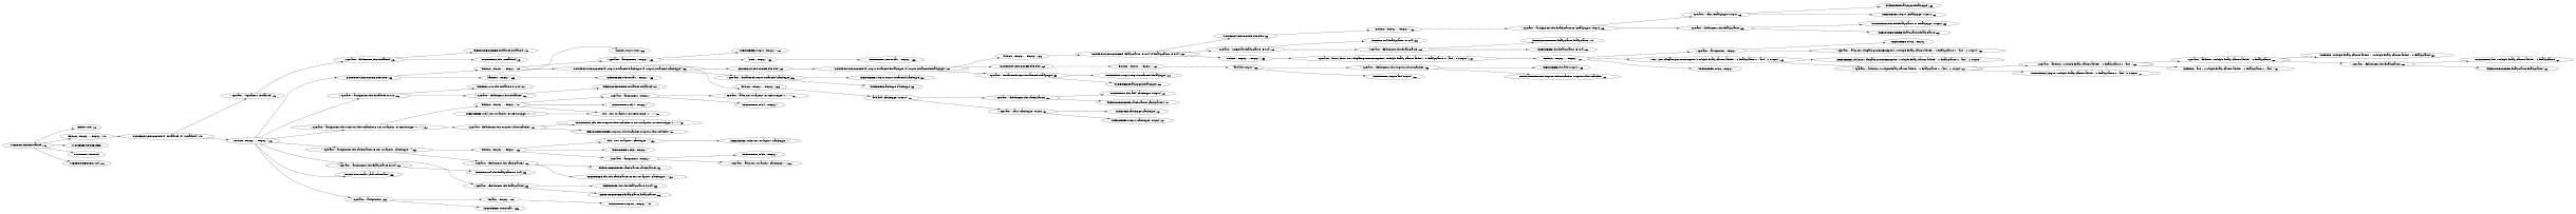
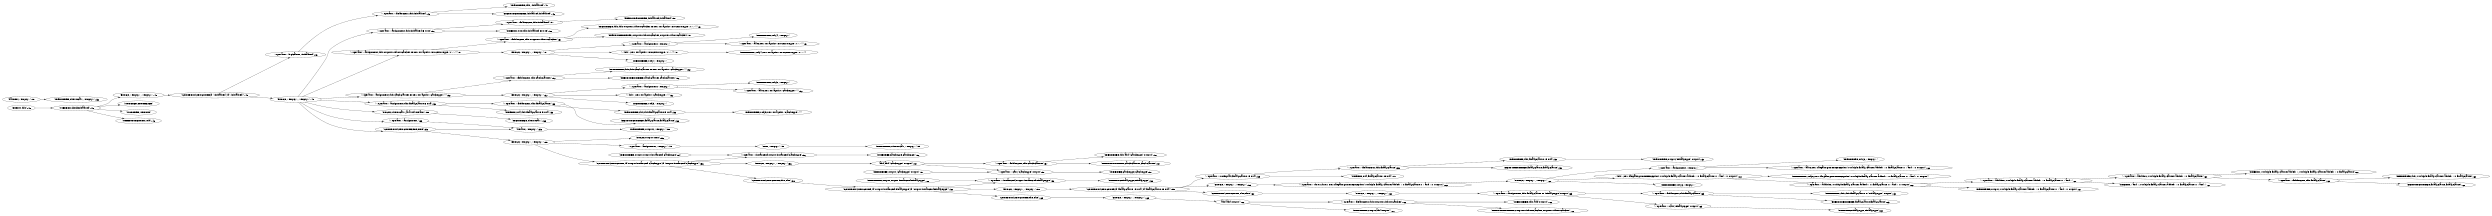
  digraph {
    rankdir=LR
    n1 [label=<(METHOD,checkInitialized)<SUB>148</SUB>>]
    n2 [label=<(PARAM,this)<SUB>148</SUB>>]
    n3 [label=<(BLOCK,&lt;empty&gt;,&lt;empty&gt;)<SUB>148</SUB>>]
    n4 [label=<(MODIFIER,PROTECTED)>]
    n5 [label=<(MODIFIER,VIRTUAL)>]
    n6 [label=<(METHOD_RETURN,void)<SUB>148</SUB>>]
    n7 [label=<(CONTROL_STRUCTURE,if (!initialized),if (!initialized))<SUB>149</SUB>>]
    n8 [label=<(&lt;operator&gt;.logicalNot,!initialized)<SUB>149</SUB>>]
    n9 [label=<(BLOCK,&lt;empty&gt;,&lt;empty&gt;)<SUB>149</SUB>>]
    n10 [label=<(&lt;operator&gt;.fieldAccess,this.initialized)<SUB>149</SUB>>]
    n11 [label=<(&lt;operator&gt;.assignment,this.initialized = true)<SUB>150</SUB>>]
    n12 [label=<(&lt;operator&gt;.assignment,this.outputsWithoutCatches = new ArrayList&lt;ProcessorType&lt;?&gt;&gt;())<SUB>151</SUB>>]
    n13 [label=<(&lt;operator&gt;.assignment,this.catchClauses = new ArrayList&lt;CatchType&gt;())<SUB>152</SUB>>]
    n14 [label=<(&lt;operator&gt;.assignment,this.finallyClause = null)<SUB>153</SUB>>]
    n15 [label=<(LOCAL,$iterLocal1: java.util.Iterator)<SUB>155</SUB>>]
    n16 [label=<(&lt;operator&gt;.assignment,)<SUB>155</SUB>>]
    n17 [label=<(CONTROL_STRUCTURE,FOR,FOR)<SUB>155</SUB>>]
    n18 [label=<(IDENTIFIER,this,!initialized)<SUB>149</SUB>>]
    n19 [label=<(FIELD_IDENTIFIER,initialized,initialized)<SUB>149</SUB>>]
    n20 [label=<(&lt;operator&gt;.fieldAccess,this.initialized)<SUB>150</SUB>>]
    n21 [label=<(LITERAL,true,this.initialized = true)<SUB>150</SUB>>]
    n22 [label=<(&lt;operator&gt;.fieldAccess,this.outputsWithoutCatches)<SUB>151</SUB>>]
    n23 [label=<(BLOCK,&lt;empty&gt;,&lt;empty&gt;)<SUB>151</SUB>>]
    n24 [label=<(&lt;operator&gt;.fieldAccess,this.catchClauses)<SUB>152</SUB>>]
    n25 [label=<(BLOCK,&lt;empty&gt;,&lt;empty&gt;)<SUB>152</SUB>>]
    n26 [label=<(&lt;operator&gt;.fieldAccess,this.finallyClause)<SUB>153</SUB>>]
    n27 [label=<(LITERAL,null,this.finallyClause = null)<SUB>153</SUB>>]
    n28 [label=<(IDENTIFIER,$iterLocal1,)<SUB>155</SUB>>]
    n29 [label=<(iterator,&lt;empty&gt;)<SUB>155</SUB>>]
    n30 [label=<(hasNext,&lt;empty&gt;)<SUB>155</SUB>>]
    n31 [label=<(BLOCK,&lt;empty&gt;,&lt;empty&gt;)<SUB>155</SUB>>]
    n32 [label=<(FIELD_IDENTIFIER,initialized,initialized)<SUB>150</SUB>>]
    n33 [label=<(IDENTIFIER,this,this.outputsWithoutCatches = new ArrayList&lt;ProcessorType&lt;?&gt;&gt;())<SUB>151</SUB>>]
    n34 [label=<(FIELD_IDENTIFIER,outputsWithoutCatches,outputsWithoutCatches)<SUB>151</SUB>>]
    n35 [label=<(&lt;operator&gt;.assignment,&lt;empty&gt;)>]
    n36 [label=<(&lt;init&gt;,new ArrayList&lt;ProcessorType&lt;?&gt;&gt;())<SUB>151</SUB>>]
    n37 [label=<(IDENTIFIER,$obj4,&lt;empty&gt;)>]
    n38 [label=<(IDENTIFIER,$obj4,&lt;empty&gt;)>]
    n39 [label=<(&lt;operator&gt;.alloc,new ArrayList&lt;ProcessorType&lt;?&gt;&gt;())<SUB>151</SUB>>]
    n40 [label=<(IDENTIFIER,$obj4,new ArrayList&lt;ProcessorType&lt;?&gt;&gt;())>]
    n41 [label=<(IDENTIFIER,this,this.catchClauses = new ArrayList&lt;CatchType&gt;())<SUB>152</SUB>>]
    n42 [label=<(FIELD_IDENTIFIER,catchClauses,catchClauses)<SUB>152</SUB>>]
    n43 [label=<(&lt;operator&gt;.assignment,&lt;empty&gt;)>]
    n44 [label=<(&lt;init&gt;,new ArrayList&lt;CatchType&gt;())<SUB>152</SUB>>]
    n45 [label=<(IDENTIFIER,$obj5,&lt;empty&gt;)>]
    n46 [label=<(IDENTIFIER,$obj5,&lt;empty&gt;)>]
    n47 [label=<(&lt;operator&gt;.alloc,new ArrayList&lt;CatchType&gt;())<SUB>152</SUB>>]
    n48 [label=<(IDENTIFIER,$obj5,new ArrayList&lt;CatchType&gt;())>]
    n49 [label=<(IDENTIFIER,this,this.finallyClause = null)<SUB>153</SUB>>]
    n50 [label=<(FIELD_IDENTIFIER,finallyClause,finallyClause)<SUB>153</SUB>>]
    n51 [label=<(IDENTIFIER,outputs,&lt;empty&gt;)<SUB>155</SUB>>]
    n52 [label=<(IDENTIFIER,$iterLocal1,&lt;empty&gt;)<SUB>155</SUB>>]
    n53 [label=<(LOCAL,output: ANY)<SUB>155</SUB>>]
    n54 [label=<(&lt;operator&gt;.assignment,&lt;empty&gt;)<SUB>155</SUB>>]
    n55 [label=<(CONTROL_STRUCTURE,if (output instanceof CatchType),if (output instanceof CatchType))<SUB>156</SUB>>]
-   n56 [label=<(IDENTIFIER,output,&lt;empty&gt;)<SUB>155</SUB>>]
    n57 [label=<(next,&lt;empty&gt;)<SUB>155</SUB>>]
    n58 [label=<(&lt;operator&gt;.instanceOf,output instanceof CatchType)<SUB>156</SUB>>]
    n59 [label=<(BLOCK,&lt;empty&gt;,&lt;empty&gt;)<SUB>156</SUB>>]
    n60 [label=<(CONTROL_STRUCTURE,else,else)<SUB>158</SUB>>]
    n61 [label=<(IDENTIFIER,$iterLocal1,&lt;empty&gt;)<SUB>155</SUB>>]
    n62 [label=<(IDENTIFIER,output,output instanceof CatchType)<SUB>154</SUB>>]
    n63 [label=<(TYPE_REF,CatchType,CatchType)<SUB>156</SUB>>]
    n64 [label=<(add,add((CatchType) output))<SUB>157</SUB>>]
    n65 [label=<(CONTROL_STRUCTURE,if (output instanceof FinallyType),if (output instanceof FinallyType))<SUB>158</SUB>>]
    n66 [label=<(&lt;operator&gt;.fieldAccess,this.catchClauses)<SUB>157</SUB>>]
    n67 [label=<(&lt;operator&gt;.cast,(CatchType) output)<SUB>157</SUB>>]
    n68 [label=<(IDENTIFIER,this,add((CatchType) output))<SUB>157</SUB>>]
    n69 [label=<(FIELD_IDENTIFIER,catchClauses,catchClauses)<SUB>157</SUB>>]
    n70 [label=<(TYPE_REF,CatchType,CatchType)<SUB>157</SUB>>]
    n71 [label=<(IDENTIFIER,output,(CatchType) output)<SUB>157</SUB>>]
    n72 [label=<(&lt;operator&gt;.instanceOf,output instanceof FinallyType)<SUB>158</SUB>>]
    n73 [label=<(BLOCK,&lt;empty&gt;,&lt;empty&gt;)<SUB>158</SUB>>]
    n74 [label=<(CONTROL_STRUCTURE,else,else)<SUB>165</SUB>>]
    n75 [label=<(IDENTIFIER,output,output instanceof FinallyType)<SUB>108</SUB>>]
    n76 [label=<(TYPE_REF,FinallyType,FinallyType)<SUB>158</SUB>>]
    n77 [label=<(CONTROL_STRUCTURE,if (finallyClause != null),if (finallyClause != null))<SUB>159</SUB>>]
    n78 [label=<(BLOCK,&lt;empty&gt;,&lt;empty&gt;)<SUB>165</SUB>>]
    n79 [label=<(&lt;operator&gt;.notEquals,finallyClause != null)<SUB>159</SUB>>]
    n80 [label=<(BLOCK,&lt;empty&gt;,&lt;empty&gt;)<SUB>159</SUB>>]
    n81 [label=<(CONTROL_STRUCTURE,else,else)<SUB>162</SUB>>]
    n82 [label=<(&lt;operator&gt;.fieldAccess,this.finallyClause)<SUB>159</SUB>>]
    n83 [label=<(LITERAL,null,finallyClause != null)<SUB>159</SUB>>]
    n84 [label=<(&lt;operator&gt;.throw,throw new IllegalArgumentException(&quot;Multiple finally clauses added: &quot; + finallyClause + &quot; and &quot; + output);)<SUB>160</SUB>>]
    n85 [label=<(BLOCK,&lt;empty&gt;,&lt;empty&gt;)<SUB>162</SUB>>]
    n86 [label=<(IDENTIFIER,this,finallyClause != null)<SUB>159</SUB>>]
    n87 [label=<(FIELD_IDENTIFIER,finallyClause,finallyClause)<SUB>159</SUB>>]
    n88 [label=<(BLOCK,&lt;empty&gt;,&lt;empty&gt;)<SUB>160</SUB>>]
    n89 [label=<(&lt;operator&gt;.assignment,&lt;empty&gt;)>]
    n90 [label=<(&lt;init&gt;,new IllegalArgumentException(&quot;Multiple finally clauses added: &quot; + finallyClause + &quot; and &quot; + output))<SUB>160</SUB>>]
    n91 [label=<(IDENTIFIER,$obj6,&lt;empty&gt;)>]
    n92 [label=<(IDENTIFIER,$obj6,&lt;empty&gt;)>]
    n93 [label=<(&lt;operator&gt;.alloc,new IllegalArgumentException(&quot;Multiple finally clauses added: &quot; + finallyClause + &quot; and &quot; + output))<SUB>160</SUB>>]
    n94 [label=<(IDENTIFIER,$obj6,new IllegalArgumentException(&quot;Multiple finally clauses added: &quot; + finallyClause + &quot; and &quot; + output))>]
    n95 [label=<(&lt;operator&gt;.addition,&quot;Multiple finally clauses added: &quot; + finallyClause + &quot; and &quot; + output)<SUB>160</SUB>>]
    n96 [label=<(&lt;operator&gt;.addition,&quot;Multiple finally clauses added: &quot; + finallyClause + &quot; and &quot;)<SUB>160</SUB>>]
    n97 [label=<(IDENTIFIER,output,&quot;Multiple finally clauses added: &quot; + finallyClause + &quot; and &quot; + output)<SUB>161</SUB>>]
    n98 [label=<(&lt;operator&gt;.addition,&quot;Multiple finally clauses added: &quot; + finallyClause)<SUB>160</SUB>>]
    n99 [label=<(LITERAL,&quot; and &quot;,&quot;Multiple finally clauses added: &quot; + finallyClause + &quot; and &quot;)<SUB>161</SUB>>]
    n100 [label=<(LITERAL,&quot;Multiple finally clauses added: &quot;,&quot;Multiple finally clauses added: &quot; + finallyClause)<SUB>160</SUB>>]
    n101 [label=<(&lt;operator&gt;.fieldAccess,this.finallyClause)<SUB>160</SUB>>]
    n102 [label=<(IDENTIFIER,this,&quot;Multiple finally clauses added: &quot; + finallyClause)<SUB>160</SUB>>]
    n103 [label=<(FIELD_IDENTIFIER,finallyClause,finallyClause)<SUB>160</SUB>>]
    n104 [label=<(&lt;operator&gt;.assignment,this.finallyClause = (FinallyType) output)<SUB>163</SUB>>]
    n105 [label=<(&lt;operator&gt;.fieldAccess,this.finallyClause)<SUB>163</SUB>>]
    n106 [label=<(&lt;operator&gt;.cast,(FinallyType) output)<SUB>163</SUB>>]
    n107 [label=<(IDENTIFIER,this,this.finallyClause = (FinallyType) output)<SUB>163</SUB>>]
    n108 [label=<(FIELD_IDENTIFIER,finallyClause,finallyClause)<SUB>163</SUB>>]
    n109 [label=<(TYPE_REF,FinallyType,FinallyType)<SUB>163</SUB>>]
    n110 [label=<(IDENTIFIER,output,(FinallyType) output)<SUB>163</SUB>>]
    n111 [label=<(add,add(output))<SUB>166</SUB>>]
    n112 [label=<(&lt;operator&gt;.fieldAccess,this.outputsWithoutCatches)<SUB>166</SUB>>]
    n113 [label=<(IDENTIFIER,output,add(output))<SUB>166</SUB>>]
    n114 [label=<(IDENTIFIER,this,add(output))<SUB>166</SUB>>]
    n115 [label=<(FIELD_IDENTIFIER,outputsWithoutCatches,outputsWithoutCatches)<SUB>166</SUB>>]
-   n1 -> n2
+   n2 -> n1
    n1 -> n3
    n1 -> n4
    n1 -> n5
    n1 -> n6
    n3 -> n7
    n7 -> n8
    n7 -> n9
    n8 -> n10
    n9 -> n11
    n9 -> n12
    n9 -> n13
    n9 -> n14
    n9 -> n15
    n9 -> n16
    n9 -> n17
    n10 -> n18
    n10 -> n19
    n11 -> n20
    n11 -> n21
    n12 -> n22
    n12 -> n23
    n13 -> n24
    n13 -> n25
    n14 -> n26
    n14 -> n27
-   n16 -> n28
+   n15 -> n28
    n16 -> n29
-   n17 -> n30
+   n17 -> n29
    n17 -> n31
    n20 -> n32
    n22 -> n33
    n22 -> n34
    n23 -> n35
    n23 -> n36
    n23 -> n37
    n24 -> n41
    n24 -> n42
    n25 -> n43
    n25 -> n44
    n25 -> n45
    n26 -> n49
    n26 -> n50
    n29 -> n51
    n30 -> n52
    n31 -> n53
    n31 -> n54
    n31 -> n55
    n35 -> n38
    n35 -> n39
-   n40 -> n36
+   n36 -> n40
    n43 -> n46
    n43 -> n47
-   n44 -> n48
-   n54 -> n56
+   n49 -> n48
    n54 -> n57
    n55 -> n58
    n55 -> n59
    n55 -> n60
    n57 -> n61
-   n58 -> n62
+   n62 -> n58
    n58 -> n63
    n59 -> n64
    n60 -> n65
    n64 -> n66
    n64 -> n67
    n65 -> n72
    n65 -> n73
    n65 -> n74
    n66 -> n68
    n66 -> n69
    n67 -> n70
-   n67 -> n71
-   n72 -> n75
+   n71 -> n67
+   n75 -> n72
    n72 -> n76
    n73 -> n77
    n74 -> n78
    n77 -> n79
    n77 -> n80
    n77 -> n81
    n78 -> n111
    n79 -> n82
    n79 -> n83
    n80 -> n84
    n81 -> n85
    n82 -> n86
    n82 -> n87
    n84 -> n88
    n85 -> n104
    n88 -> n89
    n88 -> n90
    n88 -> n91
    n89 -> n92
    n89 -> n93
    n90 -> n94
    n90 -> n95
    n95 -> n96
    n95 -> n97
    n96 -> n98
    n96 -> n99
    n98 -> n100
    n98 -> n101
    n101 -> n102
    n101 -> n103
    n104 -> n105
    n104 -> n106
    n105 -> n107
    n105 -> n108
    n106 -> n109
-   n106 -> n110
+   n86 -> n110
    n111 -> n112
    n111 -> n113
    n112 -> n114
    n112 -> n115
  }
